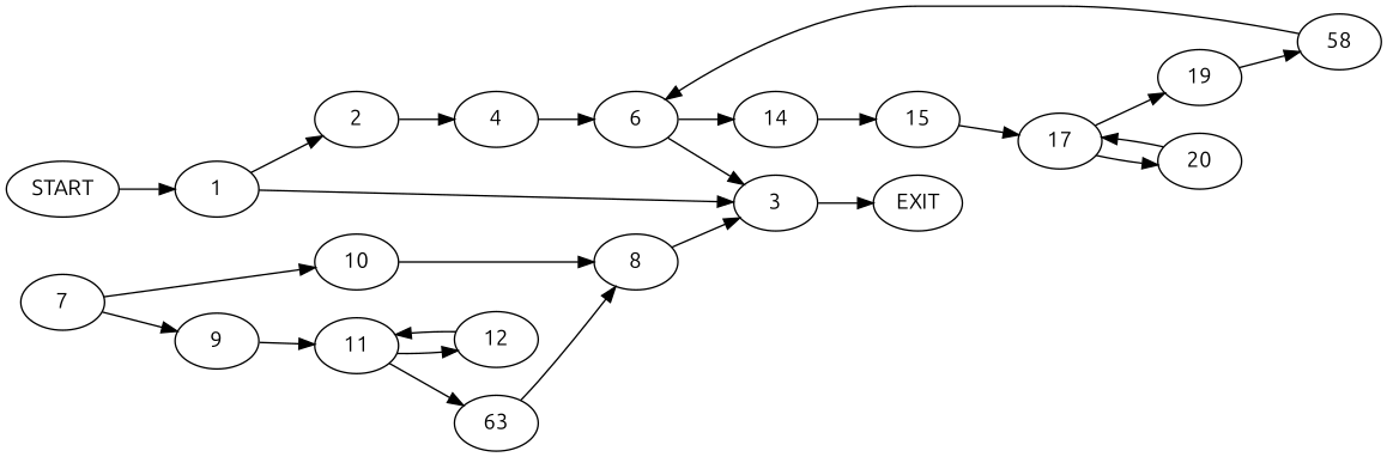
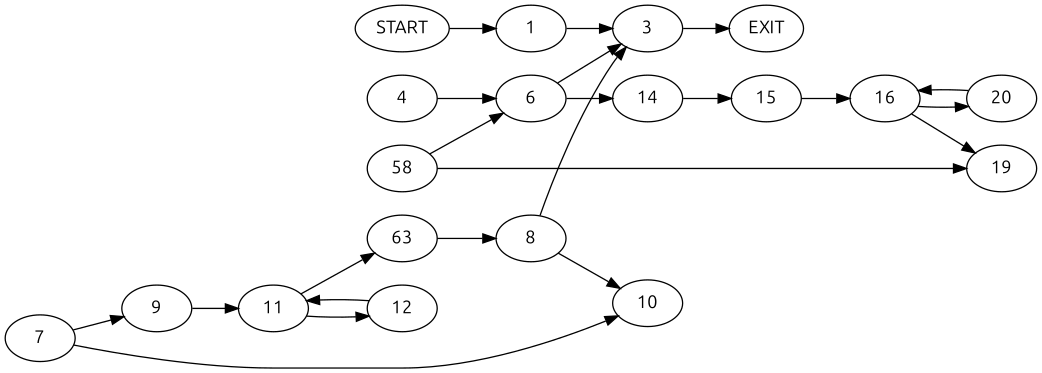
  digraph {
    fontname=Ubuntu
    rankdir=LR
    node [fontname=Ubuntu]
    edge [fontname=Ubuntu]
    n1 [label=START]
    1
-   2
    3
    n5 [label=EXIT]
    4
    6
    14
    7
    9
    10
    8
    15
    11
    12
    n16 [label=63]
-   17
+   17 [label=16]
    19
    20
    n20 [label=58]
    n1 -> 1
-   1 -> 2
    1 -> 3
-   2 -> 4
    3 -> n5
    4 -> 6
    6 -> 3
    6 -> 14
    14 -> 15
    7 -> 9
    7 -> 10
    9 -> 11
-   10 -> 8
+   8 -> 10
    8 -> 3
    15 -> 17
    11 -> 12
    11 -> n16
    12 -> 11
    n16 -> 8
    17 -> 19
    17 -> 20
-   19 -> n20
+   n20 -> 19
    20 -> 17
    n20 -> 6
  }
